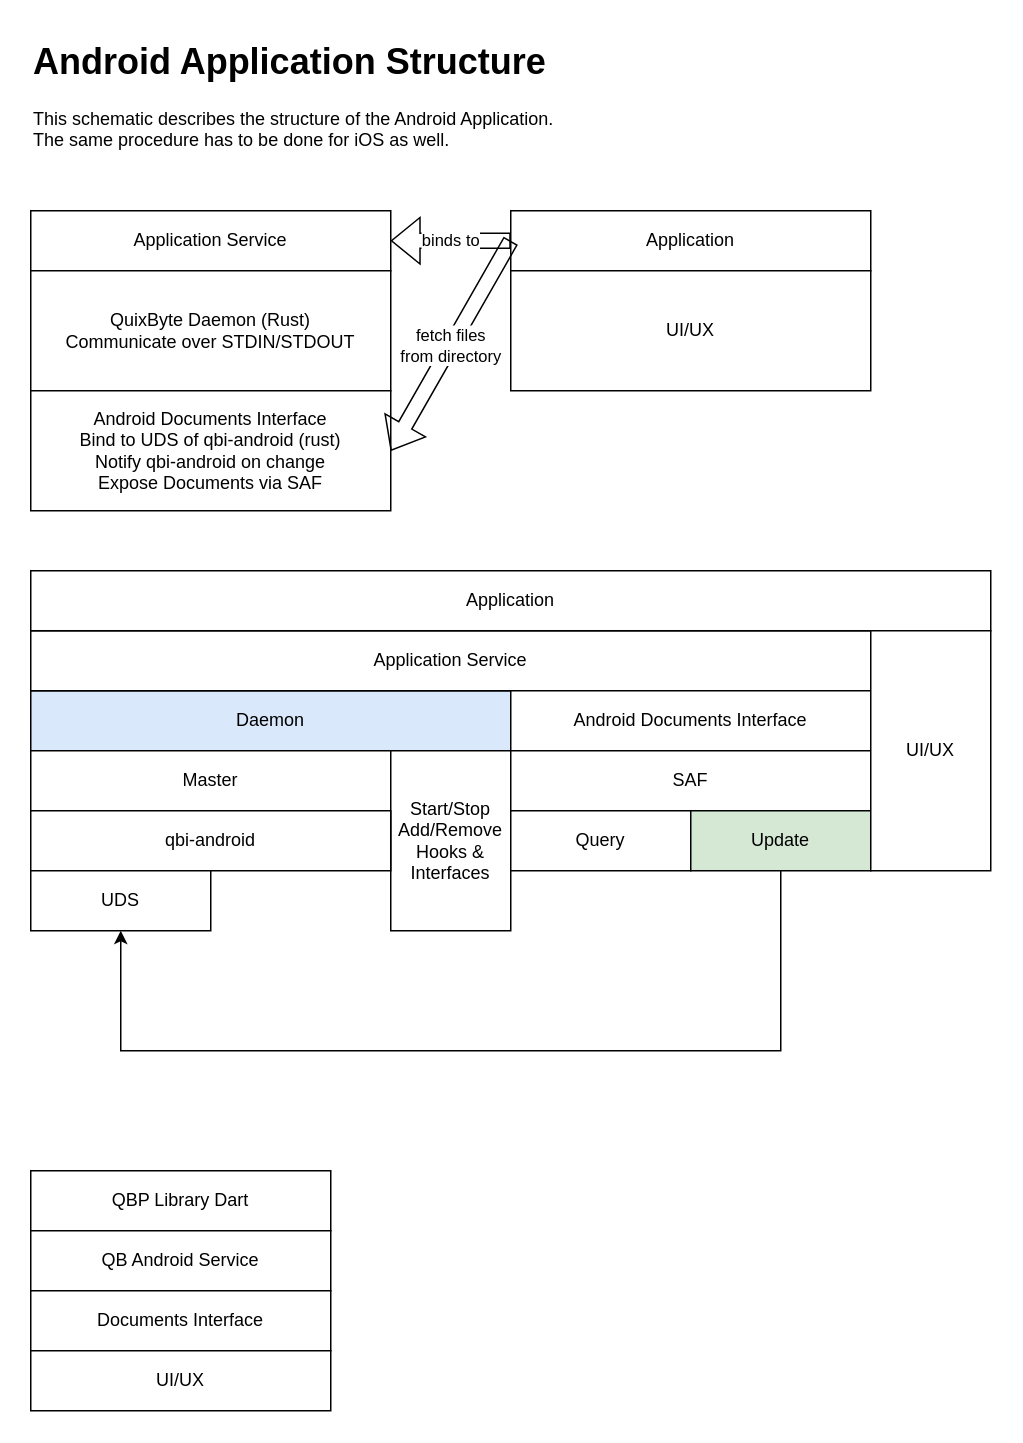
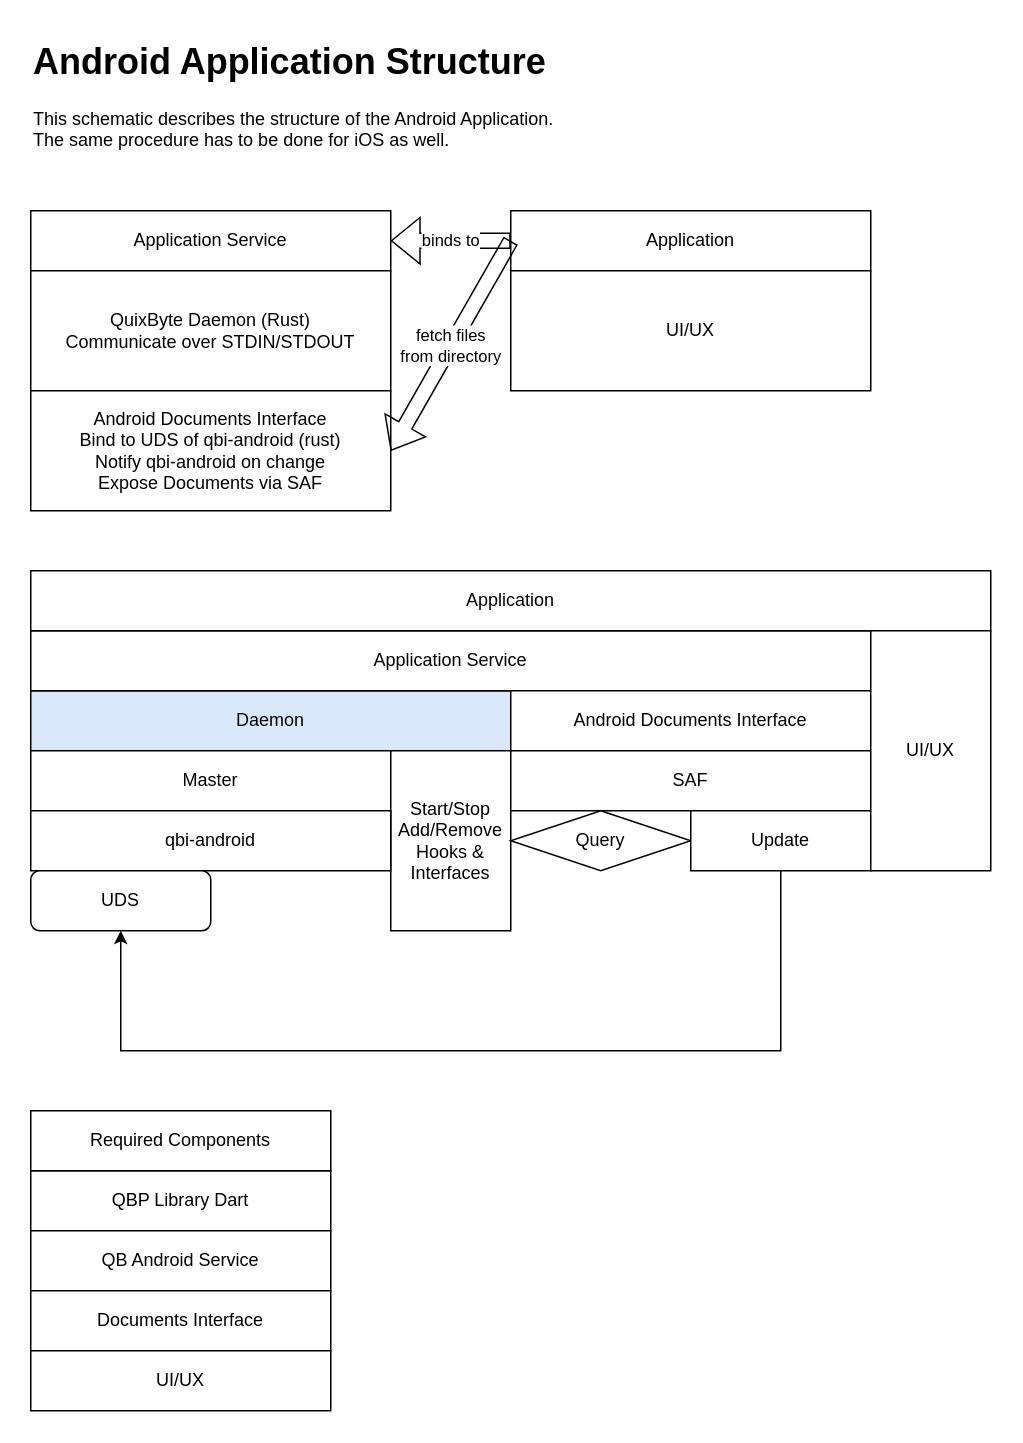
  <mxCell id="0" />
  <mxCell id="1" parent="0" />
  <mxCell id="2" value="Application Service" style="rounded=0;whiteSpace=wrap;html=1;" parent="1" vertex="1"><mxGeometry x="20" y="140" width="240" height="40" as="geometry" /></mxCell>
  <mxCell id="3" value="Application" style="rounded=0;whiteSpace=wrap;html=1;" parent="1" vertex="1"><mxGeometry x="340" y="140" width="240" height="40" as="geometry" /></mxCell>
  <mxCell id="4" value="binds to" style="shape=flexArrow;endArrow=classic;html=1;rounded=0;entryX=1;entryY=0.5;entryDx=0;entryDy=0;exitX=0;exitY=0.5;exitDx=0;exitDy=0;" parent="1" source="3" target="2" edge="1"><mxGeometry width="50" height="50" relative="1" as="geometry"><mxPoint x="280" y="230" as="sourcePoint" /><mxPoint x="330" y="180" as="targetPoint" /></mxGeometry></mxCell>
  <mxCell id="5" value="QuixByte Daemon (Rust)&lt;div&gt;Communicate over STDIN/STDOUT&lt;/div&gt;" style="rounded=0;whiteSpace=wrap;html=1;" parent="1" vertex="1"><mxGeometry x="20" y="180" width="240" height="80" as="geometry" /></mxCell>
  <mxCell id="6" value="Android Documents Interface&lt;div&gt;Bind to UDS of qbi-android (rust)&lt;/div&gt;&lt;div&gt;Notify qbi-android on change&lt;/div&gt;&lt;div&gt;Expose Documents via SAF&lt;/div&gt;" style="rounded=0;whiteSpace=wrap;html=1;" parent="1" vertex="1"><mxGeometry x="20" y="260" width="240" height="80" as="geometry" /></mxCell>
  <mxCell id="7" value="UI/UX" style="rounded=0;whiteSpace=wrap;html=1;" parent="1" vertex="1"><mxGeometry x="340" y="180" width="240" height="80" as="geometry" /></mxCell>
  <mxCell id="8" value="&lt;h1 style=&quot;margin-top: 0px;&quot;&gt;Android Application Structure&lt;/h1&gt;&lt;p&gt;This schematic describes the structure of the Android Application. The same procedure has to be done for iOS as well.&lt;/p&gt;" style="text;html=1;whiteSpace=wrap;overflow=hidden;rounded=0;" parent="1" vertex="1"><mxGeometry x="20" y="20" width="350" height="120" as="geometry" /></mxCell>
  <mxCell id="9" value="fetch files&lt;div&gt;from directory&lt;/div&gt;" style="shape=flexArrow;endArrow=classic;html=1;rounded=0;entryX=1;entryY=0.5;entryDx=0;entryDy=0;" parent="1" target="6" edge="1"><mxGeometry width="50" height="50" relative="1" as="geometry"><mxPoint x="340" y="160" as="sourcePoint" /><mxPoint x="340" y="300" as="targetPoint" /></mxGeometry></mxCell>
  <mxCell id="10" value="Daemon" style="rounded=0;whiteSpace=wrap;html=1;fillColor=#dae8fc;" parent="1" vertex="1"><mxGeometry x="20" y="460" width="320" height="40" as="geometry" /></mxCell>
  <mxCell id="11" value="Master" style="rounded=0;whiteSpace=wrap;html=1;" parent="1" vertex="1"><mxGeometry x="20" y="500" width="240" height="40" as="geometry" /></mxCell>
  <mxCell id="12" value="Start/Stop&lt;div&gt;Add/Remove&lt;/div&gt;&lt;div&gt;Hooks &amp;amp; Interfaces&lt;/div&gt;" style="rounded=0;whiteSpace=wrap;html=1;" parent="1" vertex="1"><mxGeometry x="260" y="500" width="80" height="120" as="geometry" /></mxCell>
  <mxCell id="13" value="qbi-android" style="rounded=0;whiteSpace=wrap;html=1;" parent="1" vertex="1"><mxGeometry x="20" y="540" width="240" height="40" as="geometry" /></mxCell>
  <mxCell id="14" value="Application Service" style="rounded=0;whiteSpace=wrap;html=1;" parent="1" vertex="1"><mxGeometry x="20" y="420" width="560" height="40" as="geometry" /></mxCell>
  <mxCell id="15" value="Android Documents Interface" style="rounded=0;whiteSpace=wrap;html=1;" parent="1" vertex="1"><mxGeometry x="340" y="460" width="240" height="40" as="geometry" /></mxCell>
- <mxCell id="16" value="UDS" style="rounded=0;whiteSpace=wrap;html=1;" parent="1" vertex="1"><mxGeometry x="20" y="580" width="120" height="40" as="geometry" /></mxCell>
+ <mxCell id="16" value="UDS" style="whiteSpace=wrap;html=1;rounded=1;" parent="1" vertex="1"><mxGeometry x="20" y="580" width="120" height="40" as="geometry" /></mxCell>
  <mxCell id="17" value="SAF" style="rounded=0;whiteSpace=wrap;html=1;" parent="1" vertex="1"><mxGeometry x="340" y="500" width="240" height="40" as="geometry" /></mxCell>
- <mxCell id="18" value="Query" style="rounded=0;whiteSpace=wrap;html=1;" parent="1" vertex="1"><mxGeometry x="340" y="540" width="120" height="40" as="geometry" /></mxCell>
- <mxCell id="19" value="Update" style="rounded=0;whiteSpace=wrap;html=1;fillColor=#d5e8d4;" parent="1" vertex="1"><mxGeometry x="460" y="540" width="120" height="40" as="geometry" /></mxCell>
+ <mxCell id="18" value="Query" style="rhombus;whiteSpace=wrap;html=1;" parent="1" vertex="1"><mxGeometry x="340" y="540" width="120" height="40" as="geometry" /></mxCell>
+ <mxCell id="19" value="Update" style="rounded=0;whiteSpace=wrap;html=1;" parent="1" vertex="1"><mxGeometry x="460" y="540" width="120" height="40" as="geometry" /></mxCell>
  <mxCell id="20" value="" style="endArrow=classic;html=1;rounded=0;entryX=0.5;entryY=1;entryDx=0;entryDy=0;exitX=0.5;exitY=1;exitDx=0;exitDy=0;" parent="1" target="16" edge="1"><mxGeometry width="50" height="50" relative="1" as="geometry"><mxPoint x="520" y="580" as="sourcePoint" /><mxPoint x="320" y="620" as="targetPoint" /><Array as="points"><mxPoint x="520" y="700" /><mxPoint x="80" y="700" /></Array></mxGeometry></mxCell>
  <mxCell id="21" value="Application" style="rounded=0;whiteSpace=wrap;html=1;" parent="1" vertex="1"><mxGeometry x="20" y="380" width="640" height="40" as="geometry" /></mxCell>
  <mxCell id="22" value="UI/UX" style="rounded=0;whiteSpace=wrap;html=1;" parent="1" vertex="1"><mxGeometry x="580" y="420" width="80" height="160" as="geometry" /></mxCell>
  <mxCell id="23" value="QBP Library Dart" style="rounded=0;whiteSpace=wrap;html=1;" vertex="1" parent="1"><mxGeometry x="20" y="780" width="200" height="40" as="geometry" /></mxCell>
  <mxCell id="24" value="QB Android Service" style="rounded=0;whiteSpace=wrap;html=1;" vertex="1" parent="1"><mxGeometry x="20" y="820" width="200" height="40" as="geometry" /></mxCell>
+ <mxCell id="25" value="Required Components" style="rounded=0;whiteSpace=wrap;html=1;" vertex="1" parent="1"><mxGeometry x="20" y="740" width="200" height="40" as="geometry" /></mxCell>
  <mxCell id="26" value="Documents Interface" style="rounded=0;whiteSpace=wrap;html=1;" vertex="1" parent="1"><mxGeometry x="20" y="860" width="200" height="40" as="geometry" /></mxCell>
  <mxCell id="27" value="UI/UX" style="rounded=0;whiteSpace=wrap;html=1;" vertex="1" parent="1"><mxGeometry x="20" y="900" width="200" height="40" as="geometry" /></mxCell>
